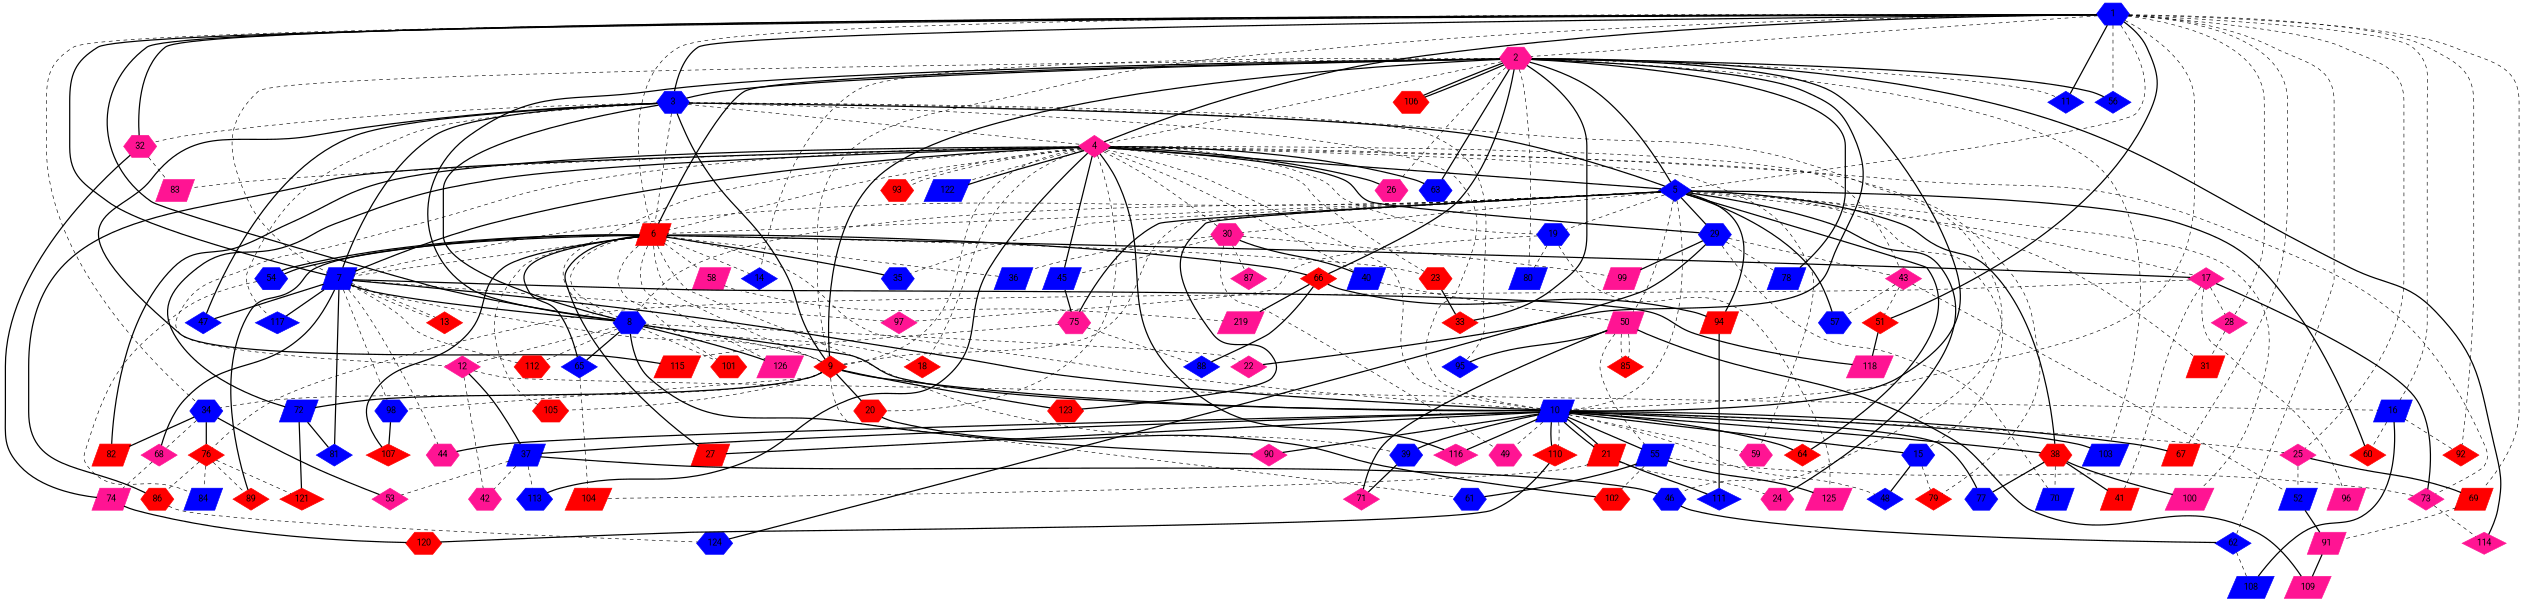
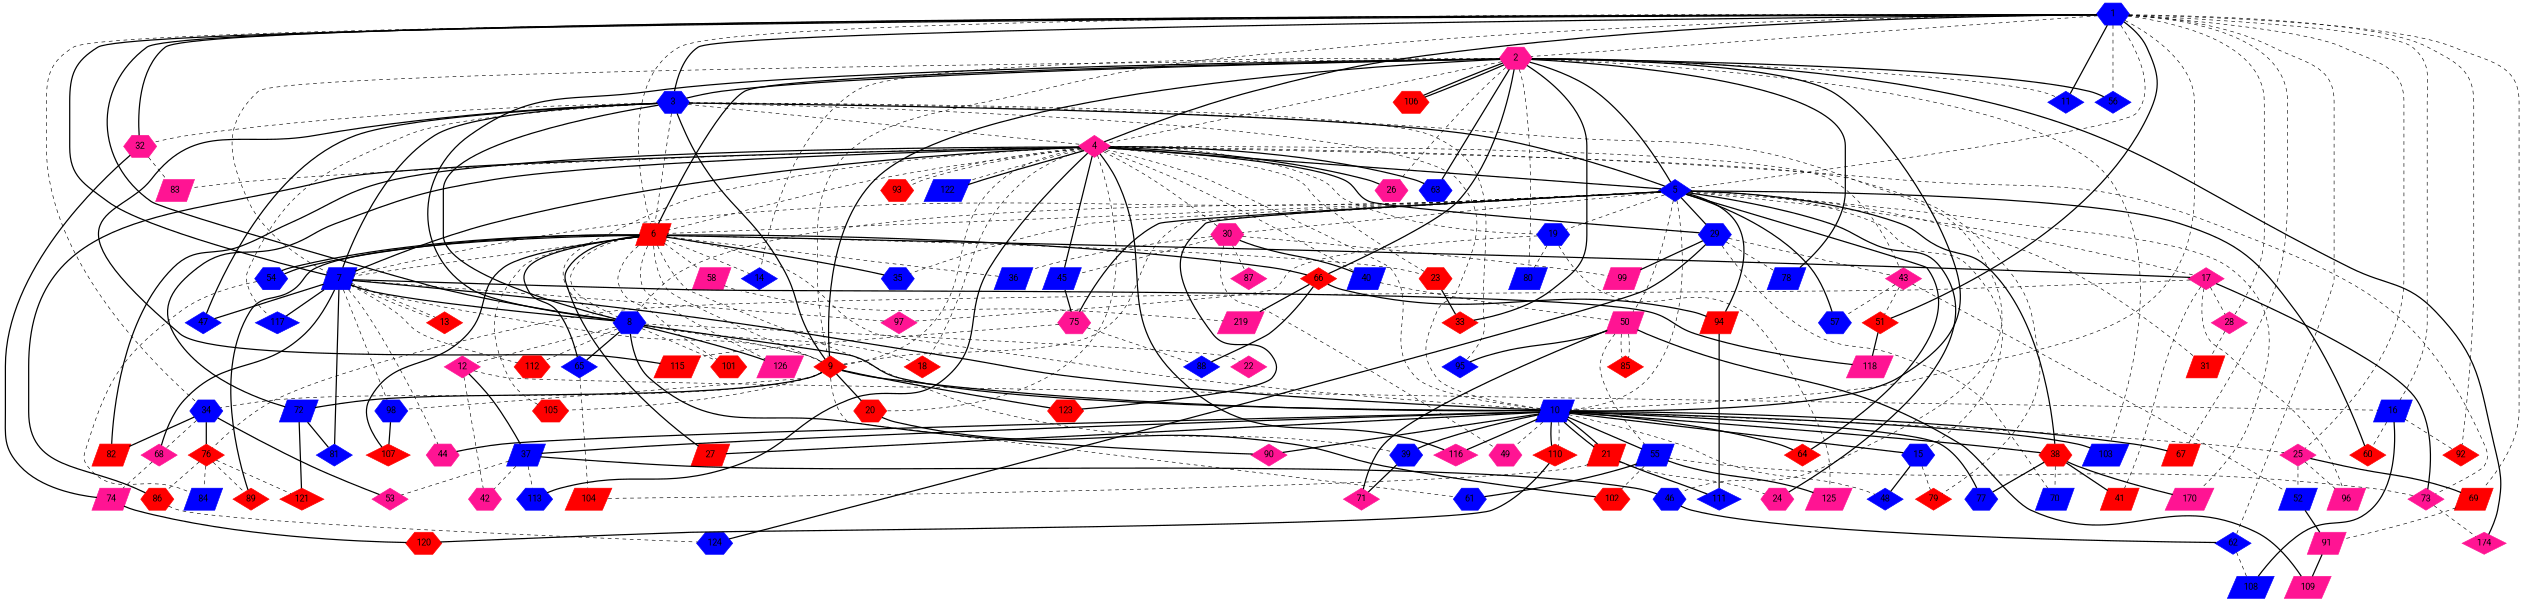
  graph {
    fontname=Roboto
    node [color=blue fontname=Roboto shape=diamond style=filled]
    edge [fontname=Roboto style=dashed]
    1 [shape=hexagon]
    2 [color=deeppink shape=hexagon]
    3 [shape=hexagon]
    4 [color=deeppink]
    5
    6 [color=red shape=parallelogram]
    7 [shape=parallelogram]
    8 [shape=hexagon]
    9 [color=red]
    10 [shape=parallelogram]
    11
    16 [shape=parallelogram]
    25 [color=deeppink]
    28 [color=deeppink]
    32 [color=deeppink shape=hexagon]
    34 [shape=hexagon]
    51 [color=red]
    56
    62
    67 [color=red shape=parallelogram]
    69 [color=red shape=parallelogram]
    92 [color=red]
    14
    22 [color=deeppink]
    26 [color=deeppink shape=hexagon]
    33 [color=red]
    63 [shape=hexagon]
    66 [color=red]
    78 [shape=parallelogram]
    80 [shape=parallelogram]
    103 [shape=parallelogram]
    106 [color=red shape=hexagon]
-   114 [color=deeppink]
+   114 [color=deeppink label=174]
    46 [shape=hexagon]
    47
    95
    115 [color=red shape=parallelogram]
    117
    12 [color=deeppink]
    18 [color=red]
    19 [shape=hexagon]
    20 [color=red shape=hexagon]
    23 [color=red shape=hexagon]
    29 [shape=hexagon]
    30 [color=deeppink shape=hexagon]
    40 [shape=parallelogram]
    43 [color=deeppink]
    45 [shape=parallelogram]
-   59 [color=deeppink shape=hexagon]
    72 [shape=parallelogram]
    73 [color=deeppink]
    79 [color=red]
    82 [color=red shape=parallelogram]
    83 [color=deeppink shape=parallelogram]
    86 [color=red shape=hexagon]
    93 [color=red shape=hexagon]
    113 [shape=hexagon]
    116 [color=deeppink]
    122 [shape=parallelogram]
    15 [shape=hexagon]
    17 [color=deeppink]
    24 [color=deeppink shape=hexagon]
    31 [color=red shape=parallelogram]
    35 [shape=hexagon]
    38 [color=red shape=hexagon]
    50 [color=deeppink shape=parallelogram]
    57 [shape=hexagon]
    60 [color=red]
    64 [color=red]
    75 [color=deeppink shape=hexagon]
    94 [color=red shape=parallelogram]
-   100 [color=deeppink shape=parallelogram]
+   100 [color=deeppink shape=parallelogram label=170]
    123 [color=red shape=hexagon]
    27 [color=red shape=parallelogram]
    36 [shape=parallelogram]
    39 [shape=hexagon]
    54 [shape=hexagon]
    58 [color=deeppink shape=parallelogram]
    65
    89 [color=red]
    101 [color=red shape=hexagon]
    105 [color=red shape=hexagon]
    107 [color=red]
    126 [color=deeppink shape=parallelogram]
    13 [color=red]
    44 [color=deeppink shape=hexagon]
    68 [color=deeppink]
    81
    97 [color=deeppink]
    98 [shape=hexagon]
    112 [color=red shape=hexagon]
    118 [color=deeppink shape=parallelogram]
    90 [color=deeppink]
    61 [shape=hexagon]
    21 [color=red shape=parallelogram]
    37 [shape=parallelogram]
    48
    49 [color=deeppink shape=hexagon]
    55 [shape=parallelogram]
    77 [shape=hexagon]
    110 [color=red]
    108 [shape=parallelogram]
    96 [color=deeppink shape=parallelogram]
    52 [shape=parallelogram]
    74 [color=deeppink shape=parallelogram]
    76 [color=red]
    53 [color=deeppink]
    91 [color=deeppink shape=parallelogram]
    n109 [color=deeppink label=219 shape=parallelogram]
    88
    42 [color=deeppink shape=hexagon]
    125 [color=deeppink shape=parallelogram]
    102 [color=red shape=hexagon]
    70 [shape=parallelogram]
    99 [color=deeppink shape=parallelogram]
    124 [shape=hexagon]
    87 [color=deeppink]
    121 [color=red]
    41 [color=red shape=parallelogram]
    71 [color=deeppink]
    85 [color=red]
    109 [color=deeppink shape=parallelogram]
    111
    84 [shape=parallelogram]
    104 [color=red shape=parallelogram]
    120 [color=red shape=hexagon]
    1 -- 2
    1 -- 3 [style=bold]
    1 -- 4 [style=bold]
    1 -- 5
    1 -- 6
    1 -- 7 [style=bold]
    1 -- 8 [style=bold]
    1 -- 9
    1 -- 10
    1 -- 11 [style=bold]
    1 -- 16
    1 -- 25
    1 -- 28
    1 -- 32 [style=bold]
    1 -- 34
    1 -- 51 [style=bold]
    1 -- 56
    1 -- 62
    1 -- 67
    1 -- 69
    1 -- 92
    2 -- 3 [style=bold]
    2 -- 4
    2 -- 5 [style=bold]
    2 -- 6 [style=bold]
    2 -- 7
    2 -- 8 [style=bold]
    2 -- 9 [style=bold]
    2 -- 10 [style=bold]
    2 -- 11
    2 -- 56 [style=bold]
    2 -- 14
-   2 -- 22 [style=bold]
    2 -- 26
    2 -- 33 [style=bold]
    2 -- 63 [style=bold]
    2 -- 66 [style=bold]
    2 -- 78 [style=bold]
    2 -- 80
    2 -- 103
    2 -- 106 [style=bold]
    2 -- 106 [style=bold]
    2 -- 114 [style=bold]
    3 -- 4
    3 -- 5 [style=bold]
    3 -- 6
    3 -- 7 [style=bold]
    3 -- 8 [style=bold]
    3 -- 9 [style=bold]
    3 -- 10
    3 -- 32
    3 -- 46
    3 -- 47 [style=bold]
    3 -- 95
    3 -- 115 [style=bold]
    3 -- 117
    4 -- 5 [style=bold]
    4 -- 6
    4 -- 7 [style=bold]
    4 -- 8
    4 -- 9
    4 -- 10
    4 -- 26 [style=bold]
    4 -- 63 [style=bold]
-   4 -- 12
    4 -- 18
    4 -- 19
    4 -- 20
    4 -- 23
    4 -- 29 [style=bold]
    4 -- 30
    4 -- 40
    4 -- 43
    4 -- 45 [style=bold]
-   4 -- 59
    4 -- 72 [style=bold]
    4 -- 73
    4 -- 79
    4 -- 82 [style=bold]
    4 -- 83
    4 -- 86 [style=bold]
    4 -- 93
    4 -- 93
    4 -- 113 [style=bold]
    4 -- 116 [style=bold]
    4 -- 122
    4 -- 122 [style=bold]
    5 -- 6
    5 -- 7
    5 -- 8
    5 -- 9
    5 -- 10
    5 -- 19
    5 -- 29 [style=bold]
    5 -- 30
    5 -- 15
    5 -- 17
    5 -- 24 [style=bold]
    5 -- 31
    5 -- 35
    5 -- 38 [style=bold]
    5 -- 50
    5 -- 57 [style=bold]
    5 -- 60 [style=bold]
    5 -- 64 [style=bold]
    5 -- 75 [style=bold]
    5 -- 94 [style=bold]
    5 -- 100
    5 -- 123 [style=bold]
    6 -- 7
    6 -- 8
    6 -- 9
    6 -- 10
    6 -- 14
    6 -- 66 [style=bold]
    6 -- 23
    6 -- 17 [style=bold]
    6 -- 35 [style=bold]
    6 -- 27 [style=bold]
    6 -- 36
    6 -- 39
    6 -- 54 [style=bold]
    6 -- 54 [style=bold]
    6 -- 58
    6 -- 65 [style=bold]
    6 -- 89 [style=bold]
    6 -- 101
    6 -- 105
    6 -- 107 [style=bold]
    6 -- 126
    7 -- 8 [style=bold]
    7 -- 9
    7 -- 10 [style=bold]
    7 -- 47 [style=bold]
    7 -- 117 [style=bold]
    7 -- 13
    7 -- 13
    7 -- 44
    7 -- 68 [style=bold]
    7 -- 81 [style=bold]
    7 -- 97
    7 -- 98
    7 -- 112
    7 -- 118 [style=bold]
    8 -- 9
    8 -- 10 [style=bold]
    8 -- 22
    8 -- 12
    8 -- 18
    8 -- 65 [style=bold]
    8 -- 101
    8 -- 126 [style=bold]
    8 -- 112
    8 -- 90 [style=bold]
    9 -- 10 [style=bold]
    9 -- 34
    9 -- 20 [style=bold]
    9 -- 72 [style=bold]
    9 -- 123 [style=bold]
    9 -- 105
    9 -- 98
    9 -- 61
    10 -- 25
    10 -- 67 [style=bold]
    10 -- 103 [style=bold]
-   10 -- 59
    10 -- 116 [style=bold]
    10 -- 15 [style=bold]
    10 -- 38 [style=bold]
    10 -- 64 [style=bold]
    10 -- 27 [style=bold]
    10 -- 39 [style=bold]
    10 -- 44 [style=bold]
    10 -- 90 [style=bold]
    10 -- 21 [style=bold]
    10 -- 21 [style=bold]
    10 -- 37 [style=bold]
    10 -- 48
    10 -- 49
    10 -- 55 [style=bold]
    10 -- 77 [style=bold]
    10 -- 110 [style=bold]
    10 -- 110
    16 -- 92
    16 -- 60
    16 -- 108 [style=bold]
    25 -- 69 [style=bold]
+   25 -- 96
    25 -- 52
    28 -- 31
    32 -- 83
    32 -- 74 [style=bold]
    34 -- 82 [style=bold]
    34 -- 68
    34 -- 76 [style=bold]
    34 -- 53 [style=bold]
    51 -- 118 [style=bold]
    62 -- 108
    69 -- 91
    66 -- 94 [style=bold]
    66 -- n109 [style=bold]
    66 -- 88 [style=bold]
    46 -- 62 [style=bold]
    12 -- 16
    12 -- 37 [style=bold]
    12 -- 42
    19 -- 80
    19 -- 97
    19 -- 125
    20 -- 102 [style=bold]
    23 -- 33 [style=bold]
    29 -- 78
    29 -- 43
    29 -- 70
    29 -- 99 [style=bold]
    29 -- 124 [style=bold]
    30 -- 40 [style=bold]
    30 -- 45
    30 -- 36
    30 -- 49
    30 -- 99
    30 -- 87
    40 -- 50
    43 -- 51
    43 -- 57
    43 -- 52
    45 -- 75 [style=bold]
    72 -- 81 [style=bold]
    72 -- 121 [style=bold]
    73 -- 114
    86 -- 124
    15 -- 79
    15 -- 48 [style=bold]
    17 -- 28
    17 -- 73 [style=bold]
    17 -- 96
    17 -- 76
    17 -- 41
    38 -- 100 [style=bold]
    38 -- 77 [style=bold]
    38 -- 70
    38 -- 41 [style=bold]
    50 -- 95 [style=bold]
    50 -- 55
    50 -- 71 [style=bold]
    50 -- 85
    50 -- 85
    50 -- 109 [style=bold]
    75 -- 115
    75 -- 88
    94 -- 111 [style=bold]
    39 -- 71 [style=bold]
    54 -- 84
    58 -- n109
    65 -- 104
    68 -- 74
    98 -- 107 [style=bold]
    21 -- 24
    21 -- 111 [style=bold]
    21 -- 104
    37 -- 46 [style=bold]
    37 -- 113
    37 -- 53
    37 -- 42
    55 -- 73
    55 -- 61 [style=bold]
    55 -- 125 [style=bold]
    55 -- 102
    110 -- 120 [style=bold]
    52 -- 91 [style=bold]
    74 -- 120 [style=bold]
    76 -- 86
    76 -- 89
    76 -- 121
    76 -- 84
    91 -- 109 [style=bold]
  }
